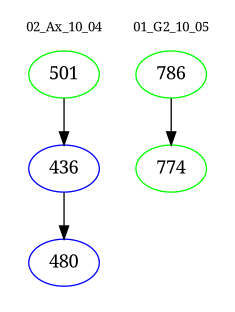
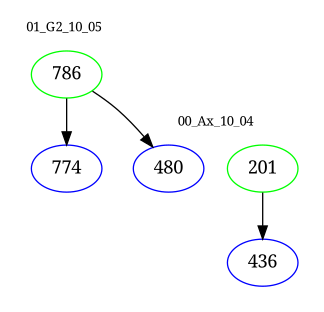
  digraph {
    fontname="Noto Serif"
    node [color=blue fontname="Noto Serif"]
    edge [color=black fontname="Noto Serif"]
-   n1 [color=green label=501]
+   n1 [color=green label=201]
    n2 [label=436]
    n3 [label=480]
    n4 [color=green label=786]
-   n5 [color=green label=774]
+   n5 [label=774]
    subgraph cluster_1 {
      color=white
      fontsize=10
-     label="02_Ax_10_04"
+     label="00_Ax_10_04"
      n1
      n2
      n3
    }
    subgraph cluster_2 {
      color=white
      fontsize=10
      label="01_G2_10_05"
      n4
      n5
    }
    n1 -> n2
-   n2 -> n3
+   n4 -> n3
    n4 -> n5
  }
